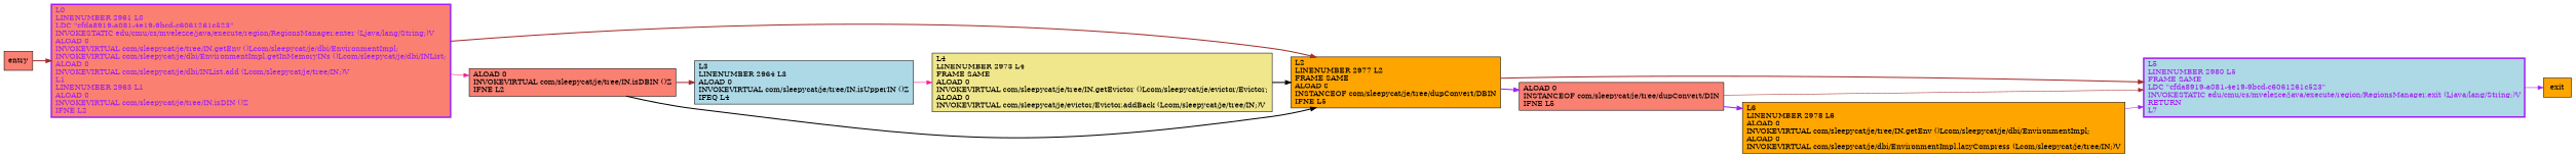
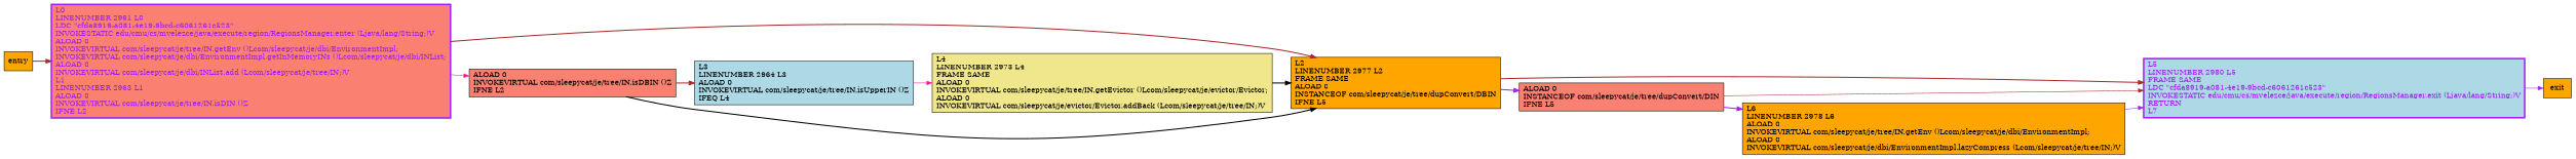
  digraph {
    rankdir=LR
    fontname="DejaVu Serif"
    node [shape=record style=filled fillcolor=orange fontname="DejaVu Serif"]
    edge [color=brown style=bold fontname="DejaVu Serif"]
    n1 [label="L3\lLINENUMBER 2964 L3\lALOAD 0\lINVOKEVIRTUAL com/sleepycat/je/tree/IN.isUpperIN ()Z\lIFEQ L4\l" fillcolor=lightblue]
    n2 [label="L4\lLINENUMBER 2973 L4\lFRAME SAME\lALOAD 0\lINVOKEVIRTUAL com/sleepycat/je/tree/IN.getEvictor ()Lcom/sleepycat/je/evictor/Evictor;\lALOAD 0\lINVOKEVIRTUAL com/sleepycat/je/evictor/Evictor.addBack (Lcom/sleepycat/je/tree/IN;)V\l" fillcolor=khaki]
    n3 [label="L2\lLINENUMBER 2977 L2\lFRAME SAME\lALOAD 0\lINSTANCEOF com/sleepycat/je/tree/dupConvert/DBIN\lIFNE L5\l"]
    n4 [color=purple fontcolor=purple label="L5\lLINENUMBER 2980 L5\lFRAME SAME\lLDC \"cfda8919-a081-4e19-9bcd-c6061261c523\"\lINVOKESTATIC edu/cmu/cs/mvelezce/java/execute/region/RegionsManager.exit (Ljava/lang/String;)V\lRETURN\lL7\l" penwidth=3 fillcolor=lightblue]
    n5 [label="ALOAD 0\lINSTANCEOF com/sleepycat/je/tree/dupConvert/DIN\lIFNE L5\l" fillcolor=salmon]
    n6 [color=purple fontcolor=purple label="L0\lLINENUMBER 2961 L0\lLDC \"cfda8919-a081-4e19-9bcd-c6061261c523\"\lINVOKESTATIC edu/cmu/cs/mvelezce/java/execute/region/RegionsManager.enter (Ljava/lang/String;)V\lALOAD 0\lINVOKEVIRTUAL com/sleepycat/je/tree/IN.getEnv ()Lcom/sleepycat/je/dbi/EnvironmentImpl;\lINVOKEVIRTUAL com/sleepycat/je/dbi/EnvironmentImpl.getInMemoryINs ()Lcom/sleepycat/je/dbi/INList;\lALOAD 0\lINVOKEVIRTUAL com/sleepycat/je/dbi/INList.add (Lcom/sleepycat/je/tree/IN;)V\lL1\lLINENUMBER 2963 L1\lALOAD 0\lINVOKEVIRTUAL com/sleepycat/je/tree/IN.isDIN ()Z\lIFNE L2\l" penwidth=3 fillcolor=salmon]
    n7 [label="ALOAD 0\lINVOKEVIRTUAL com/sleepycat/je/tree/IN.isDBIN ()Z\lIFNE L2\l" fillcolor=salmon]
    exit
    n9 [label="L6\lLINENUMBER 2978 L6\lALOAD 0\lINVOKEVIRTUAL com/sleepycat/je/tree/IN.getEnv ()Lcom/sleepycat/je/dbi/EnvironmentImpl;\lALOAD 0\lINVOKEVIRTUAL com/sleepycat/je/dbi/EnvironmentImpl.lazyCompress (Lcom/sleepycat/je/tree/IN;)V\l"]
-   entry [fillcolor=salmon]
+   entry
    n1 -> n2 [color=deeppink style=solid]
    n2 -> n3 [color=black]
    n3 -> n4
    n3 -> n5 [color=purple]
    n4 -> exit [color=purple style=solid]
    n5 -> n4 [style=solid]
    n5 -> n9 [color=purple]
    n6 -> n3
    n6 -> n7 [color=deeppink style=solid]
    n7 -> n1
    n7 -> n3 [color=black]
    n9 -> n4 [color=purple style=solid]
    entry -> n6
  }
